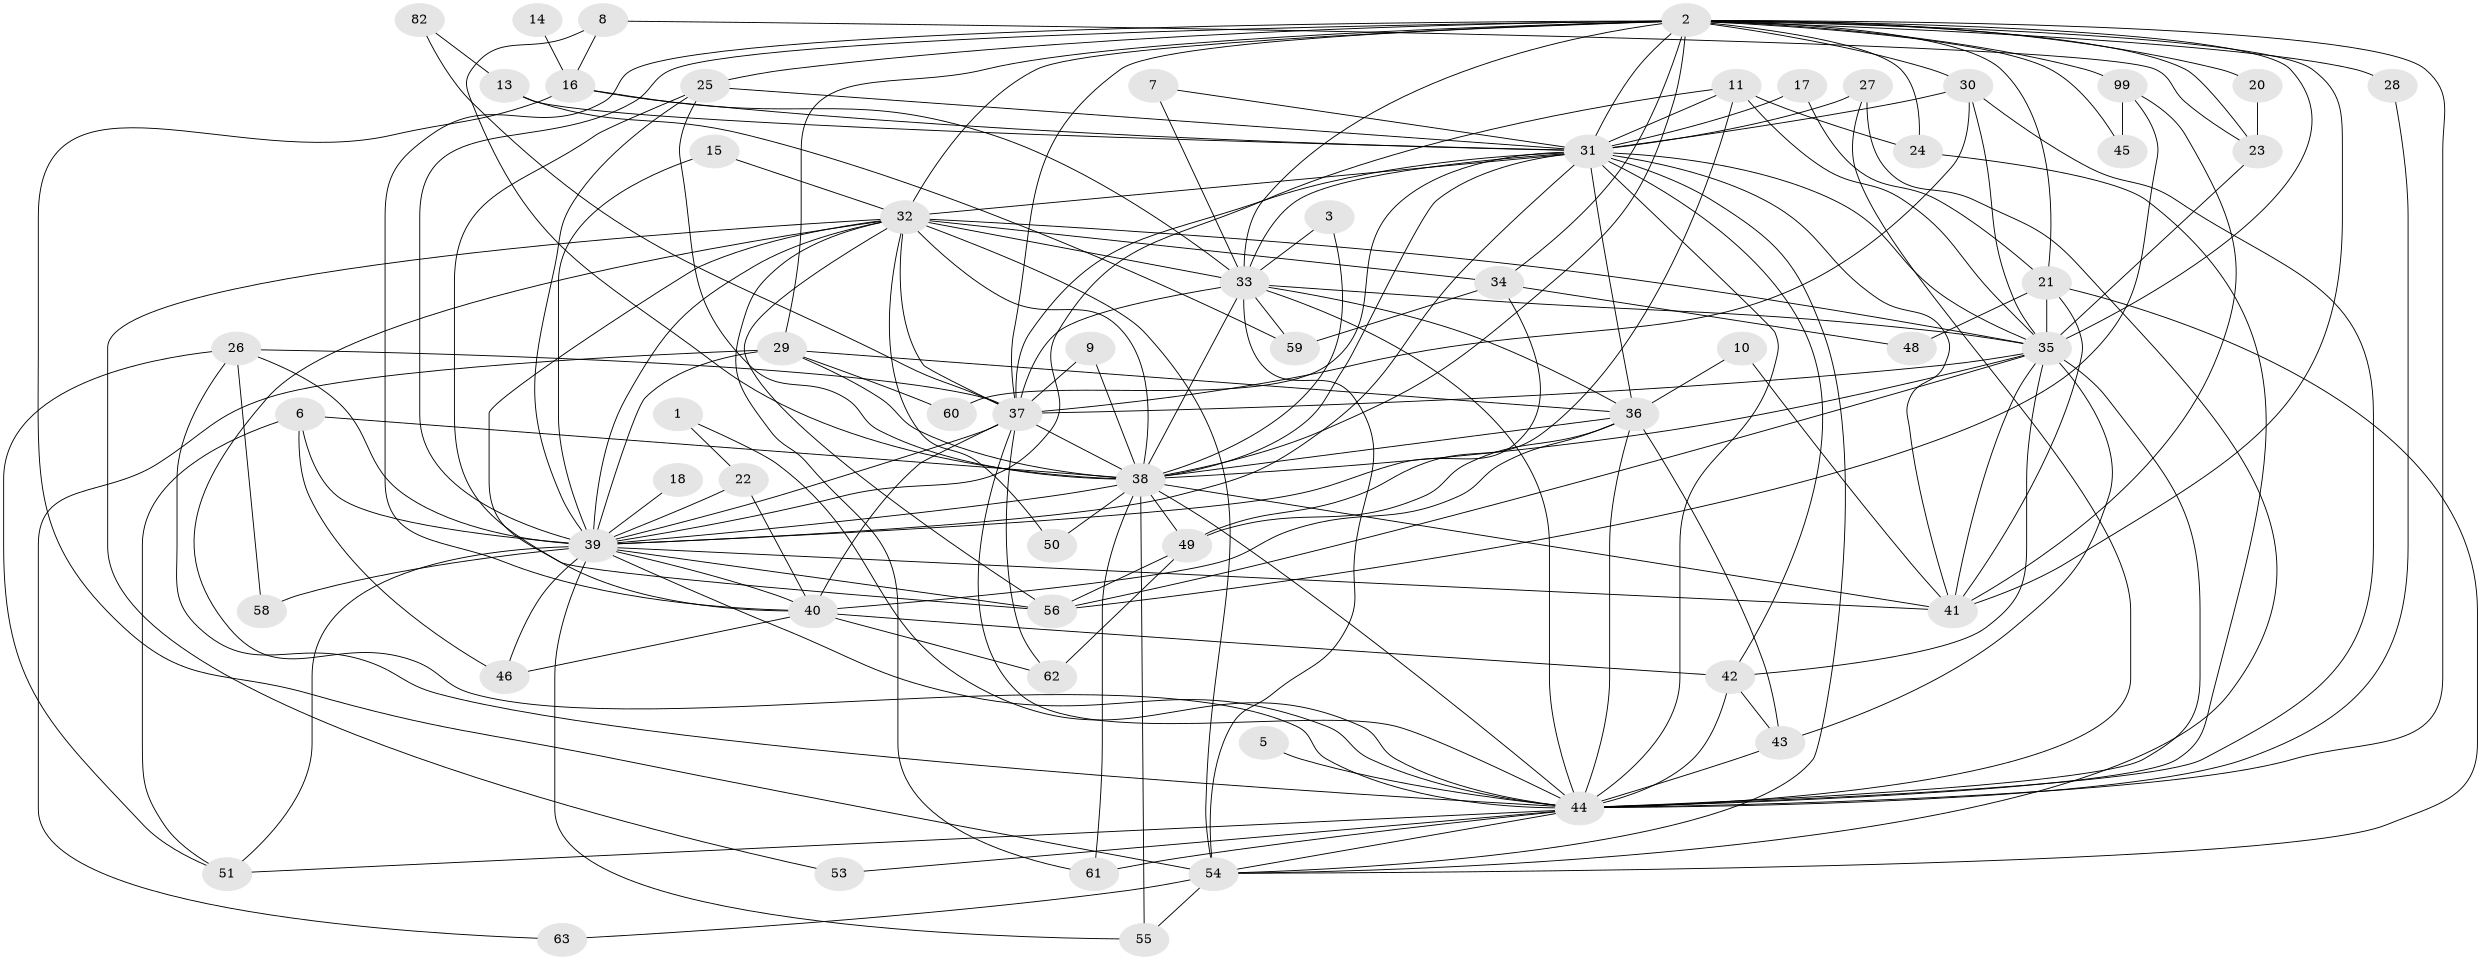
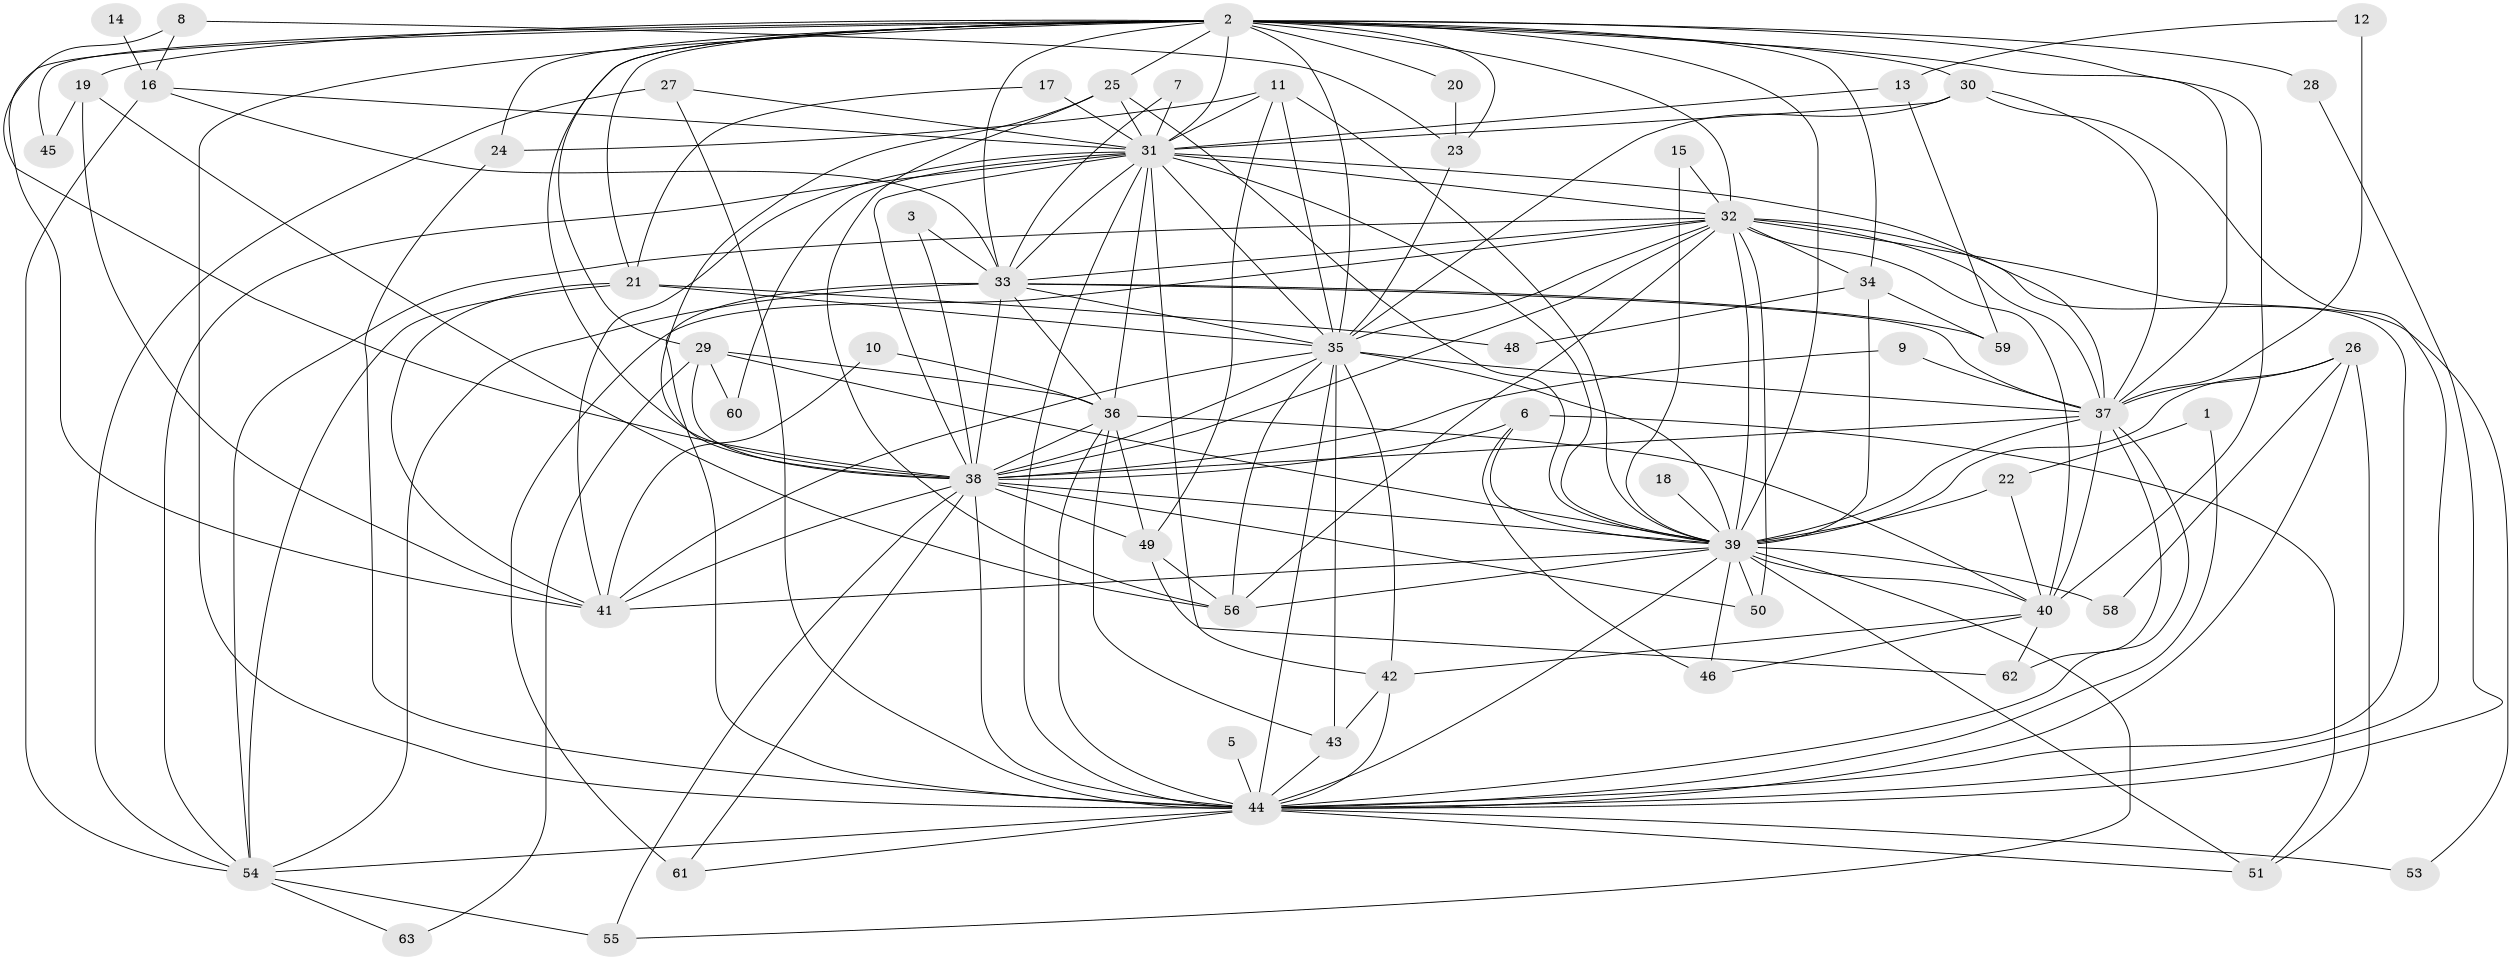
  graph {
    node [color=gray90 style=filled]
    edge [weight=1.0]
    1
    22
    44
    39
    40
    31
    32
    33
    35
    37
    38
    41
    54
    36
    60
    42
    51
    53
    61
    2
-   19 [label=99]
+   19
    20
    21
    23
    24
    25
    28
    29
    30
    34
    45
    56
    48
    63
    50
    59
    43
    62
    49
    55
    46
    58
    3
    5
    6
    7
    8
    16
    9
    10
    11
-   12 [label=82]
+   12
    13
    14
    15
    17
    18
    26
    27
    1 -- 22
    1 -- 44
    22 -- 39
    22 -- 40
    44 -- 54
    44 -- 51
    44 -- 53
    44 -- 61
    39 -- 44
    39 -- 40
    39 -- 41
    39 -- 51
    39 -- 56
+   39 -- 50
    39 -- 55
    39 -- 46
    39 -- 58
    40 -- 42
    40 -- 62
    40 -- 46
    31 -- 44
    31 -- 39
    31 -- 32
    31 -- 33
    31 -- 35
    31 -- 37
    31 -- 38
    31 -- 41
    31 -- 54
    31 -- 36
    31 -- 60
    31 -- 42
    32 -- 44
    32 -- 39 [weight=2.0]
    32 -- 40
    32 -- 33
    32 -- 35 [weight=2.0]
    32 -- 37
    32 -- 38
    32 -- 54
    32 -- 53
    32 -- 61
    32 -- 34
    32 -- 56
    32 -- 50
    33 -- 44 [weight=2.0]
    33 -- 35
    33 -- 37
    33 -- 38
    33 -- 54
    33 -- 36
    33 -- 59
    35 -- 44
+   35 -- 39
    35 -- 37
    35 -- 38 [weight=2.0]
    35 -- 41
    35 -- 42
    35 -- 56
    35 -- 43
    37 -- 44
    37 -- 39
    37 -- 40 [weight=2.0]
    37 -- 38 [weight=2.0]
    37 -- 62
    38 -- 44
    38 -- 39
    38 -- 41
    38 -- 61
    38 -- 50
    38 -- 49
    38 -- 55
    54 -- 63
    54 -- 55
    36 -- 44
    36 -- 40
    36 -- 38
    36 -- 43
    36 -- 49
    42 -- 44 [weight=2.0]
    42 -- 43
    2 -- 44 [weight=3.0]
    2 -- 39 [weight=3.0]
    2 -- 40
    2 -- 31 [weight=2.0]
    2 -- 32 [weight=2.0]
    2 -- 33 [weight=4.0]
    2 -- 35 [weight=2.0]
    2 -- 37 [weight=2.0]
    2 -- 38 [weight=2.0]
    2 -- 41
    2 -- 19
    2 -- 20
    2 -- 21
    2 -- 23
    2 -- 24 [weight=2.0]
    2 -- 25
    2 -- 28 [weight=2.0]
    2 -- 29
    2 -- 30 [weight=2.0]
    2 -- 34
    2 -- 45
    19 -- 41
    19 -- 45
    19 -- 56
    20 -- 23
    21 -- 35
    21 -- 41
    21 -- 54
    21 -- 48
    23 -- 35
    24 -- 44
    25 -- 39
    25 -- 31
    25 -- 38
    25 -- 56
    28 -- 44
    29 -- 39
    29 -- 38
    29 -- 36
    29 -- 60
    29 -- 63
    30 -- 44
    30 -- 31
    30 -- 35
    30 -- 37
    34 -- 39
    34 -- 48
    34 -- 59
    43 -- 44
    49 -- 56
    49 -- 62
    3 -- 33
    3 -- 38
    5 -- 44
    6 -- 39
    6 -- 38
    6 -- 51
    6 -- 46
    7 -- 31
    7 -- 33
    8 -- 38
    8 -- 23
    8 -- 16
    16 -- 31
    16 -- 33
    16 -- 54
    9 -- 37
    9 -- 38
    10 -- 41
    10 -- 36
    11 -- 39
    11 -- 31
    11 -- 35
    11 -- 24
    11 -- 49
    12 -- 37 [weight=2.0]
    12 -- 13
    13 -- 31
    13 -- 59
    14 -- 16
    15 -- 39
    15 -- 32
    17 -- 31
    17 -- 21
    18 -- 39
    26 -- 44
    26 -- 39 [weight=2.0]
    26 -- 37
    26 -- 51
    26 -- 58
    27 -- 44
    27 -- 31
    27 -- 54
  }
